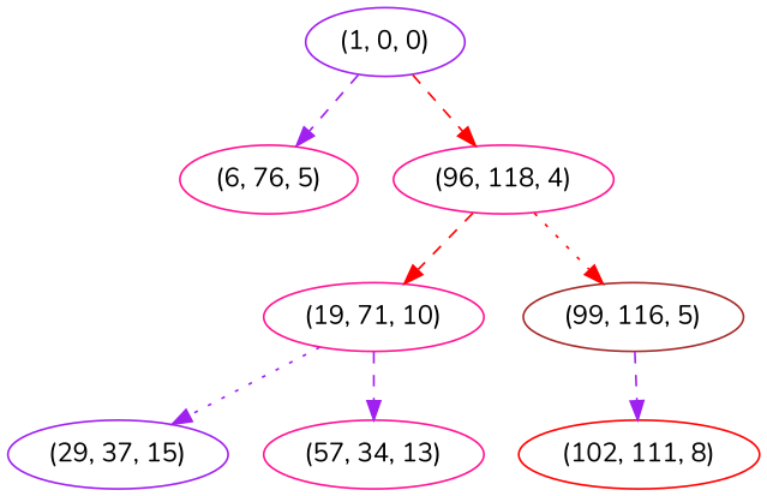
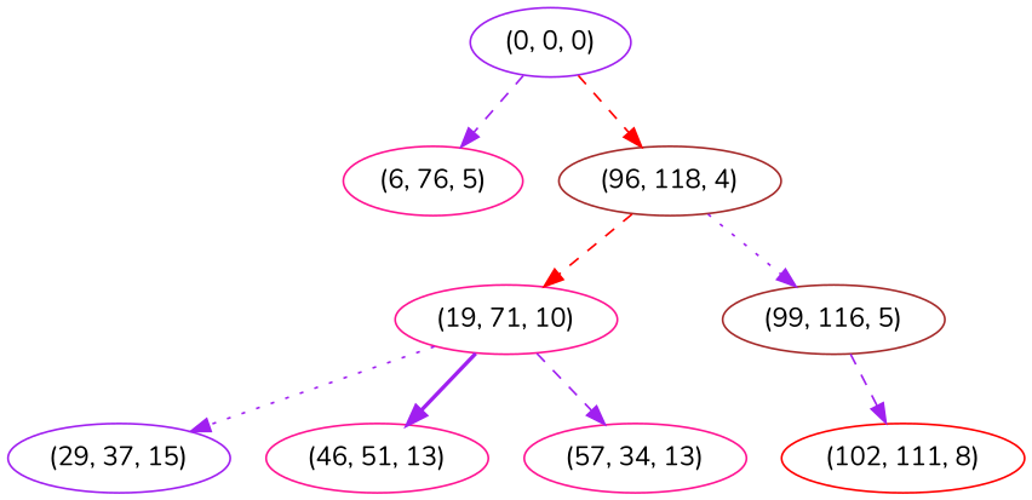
  digraph {
    fontname=Nunito
    node [color=deeppink fontname=Nunito]
    edge [color=purple fontname=Nunito style=dashed]
    "(6, 76, 5)"
-   "(0, 0, 0)" [color=purple label="(1, 0, 0)"]
-   "(96, 118, 4)"
+   "(0, 0, 0)" [color=purple]
+   "(96, 118, 4)" [color=brown]
    "(19, 71, 10)"
    "(99, 116, 5)" [color=brown]
    "(29, 37, 15)" [color=purple]
+   "(46, 51, 13)"
    n8 [label="(57, 34, 13)"]
    "(102, 111, 8)" [color=red]
    "(0, 0, 0)" -> "(6, 76, 5)"
    "(0, 0, 0)" -> "(96, 118, 4)" [color=red]
    "(96, 118, 4)" -> "(19, 71, 10)" [color=red]
-   "(96, 118, 4)" -> "(99, 116, 5)" [color=red style=dotted]
+   "(96, 118, 4)" -> "(99, 116, 5)" [style=dotted]
    "(19, 71, 10)" -> "(29, 37, 15)" [style=dotted]
+   "(19, 71, 10)" -> "(46, 51, 13)" [style=bold]
    "(19, 71, 10)" -> n8
    "(99, 116, 5)" -> "(102, 111, 8)"
  }
